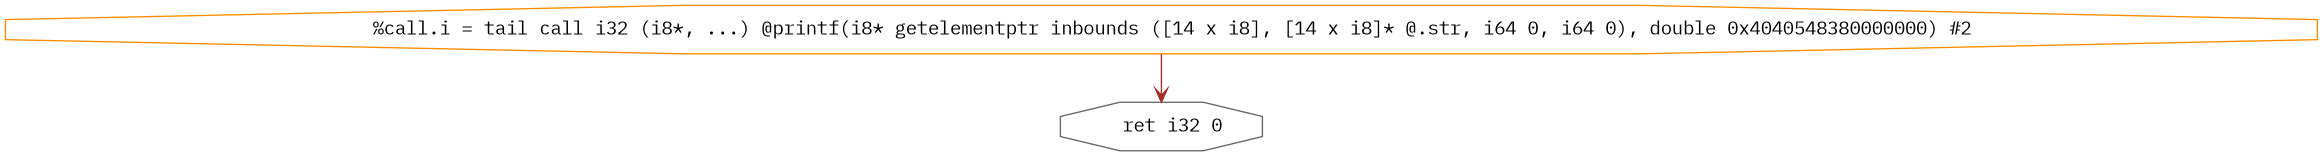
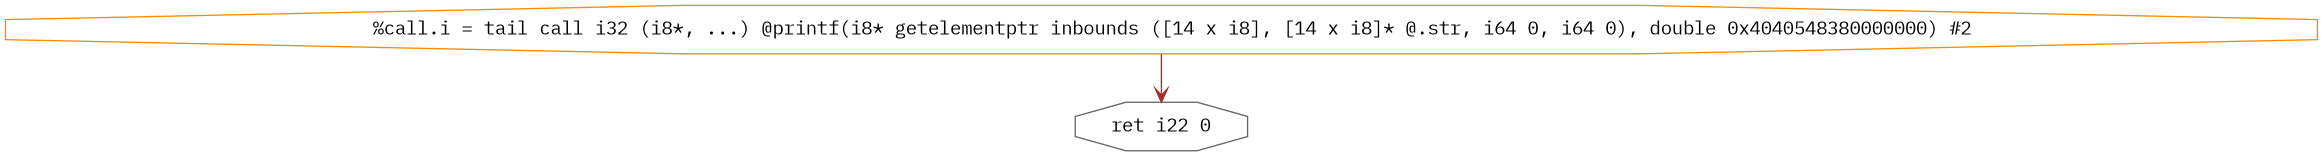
  digraph {
    fontname="IBM Plex Mono"
    node [shape=octagon fontname="IBM Plex Mono"]
    n1 [label="  %call.i = tail call i32 (i8*, ...) @printf(i8* getelementptr inbounds ([14 x i8], [14 x i8]* @.str, i64 0, i64 0), double 0x4040548380000000) #2" color=darkorange]
-   n2 [label="  ret i32 0" color=gray40]
+   n2 [label="ret i22 0" color=gray40]
    n1 -> n2 [color=brown arrowhead=vee fontname="IBM Plex Mono"]
  }
